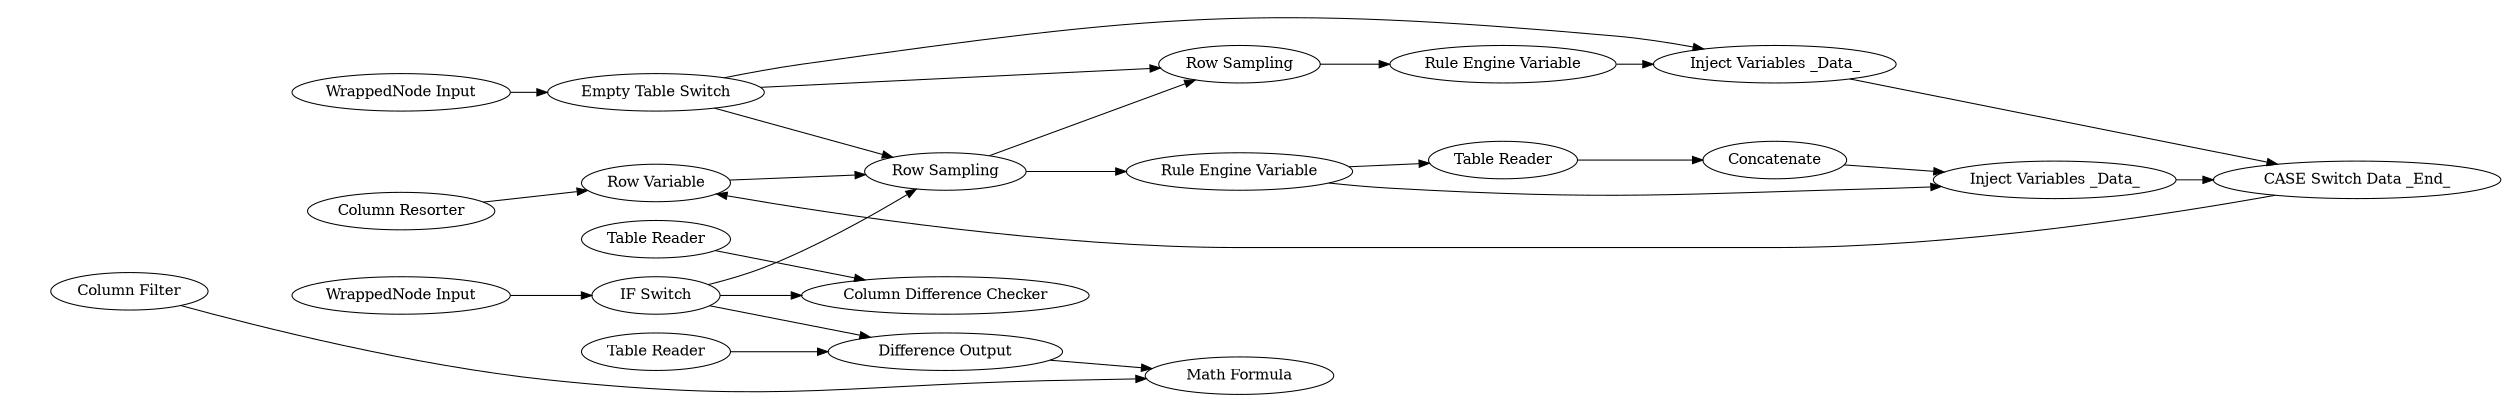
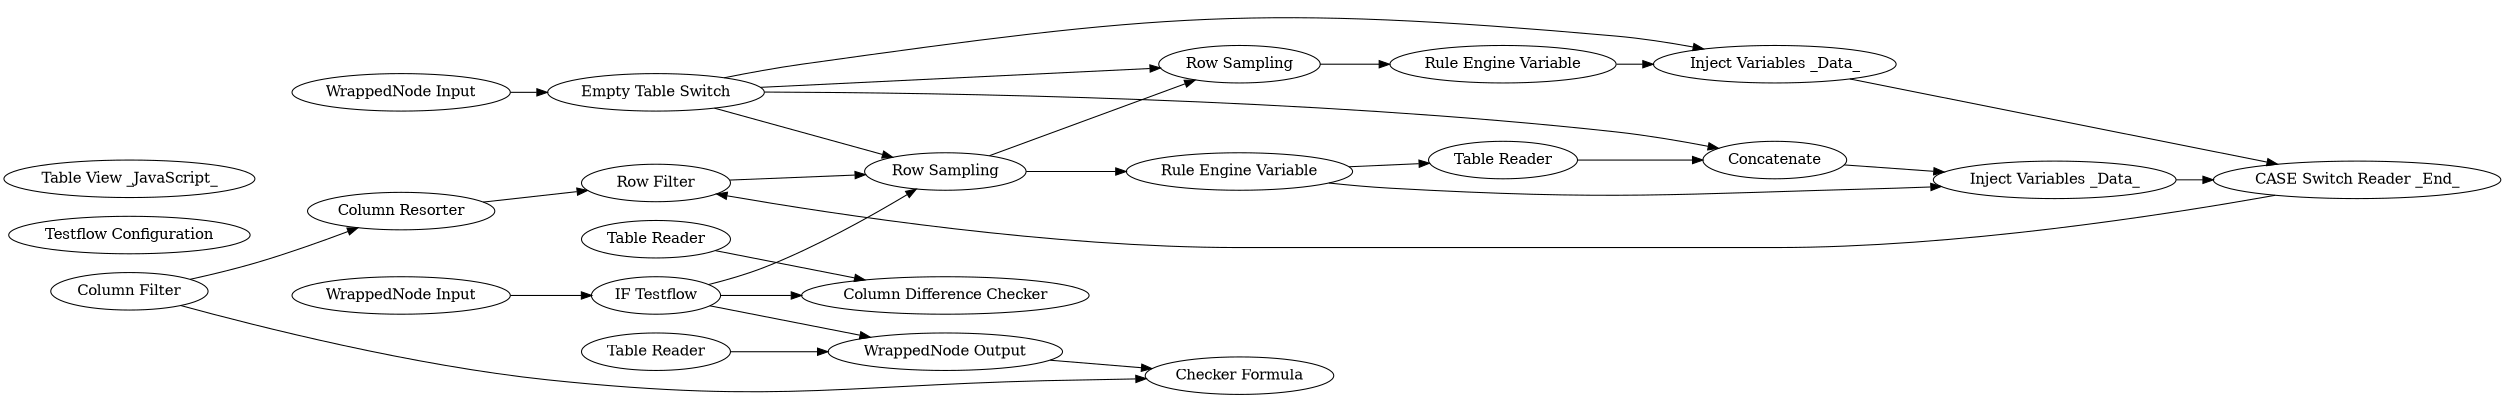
  digraph {
    rankdir=LR
    n1 [label="Column Resorter"]
-   n2 [label="Row Variable"]
+   n2 [label="Row Filter"]
    n3 [label="Row Sampling"]
    n4 [label="Empty Table Switch"]
    n5 [label=Concatenate]
    n6 [label="Inject Variables _Data_"]
    n7 [label="Row Sampling"]
    n8 [label="Inject Variables _Data_"]
-   n9 [label="CASE Switch Data _End_"]
+   n9 [label="CASE Switch Reader _End_"]
    n10 [label="Rule Engine Variable"]
    n11 [label="Rule Engine Variable"]
    n12 [label="Table Reader"]
    n13 [label="WrappedNode Input"]
    n14 [label="Table Reader"]
    n15 [label="Column Difference Checker"]
-   n16 [label="IF Switch"]
-   n17 [label="Difference Output"]
-   n18 [label="Math Formula"]
+   n16 [label="IF Testflow"]
+   n17 [label="WrappedNode Output"]
+   n18 [label="Checker Formula"]
    n19 [label="WrappedNode Input"]
+   n20 [label="Testflow Configuration"]
    n21 [label="Column Filter"]
    n22 [label="Table Reader"]
+   n23 [label="Table View _JavaScript_"]
    n1 -> n2
    n2 -> n3
    n3 -> n7
    n3 -> n11
    n4 -> n3
+   n4 -> n5
    n4 -> n6
    n4 -> n7
    n5 -> n8
    n6 -> n9
    n7 -> n10
    n8 -> n9
    n9 -> n2
    n10 -> n6
    n11 -> n8
    n11 -> n12
    n12 -> n5
    n13 -> n4
    n14 -> n15
    n16 -> n3
    n16 -> n15
    n16 -> n17
    n17 -> n18
    n19 -> n16
+   n21 -> n1
    n21 -> n18
    n22 -> n17
  }
